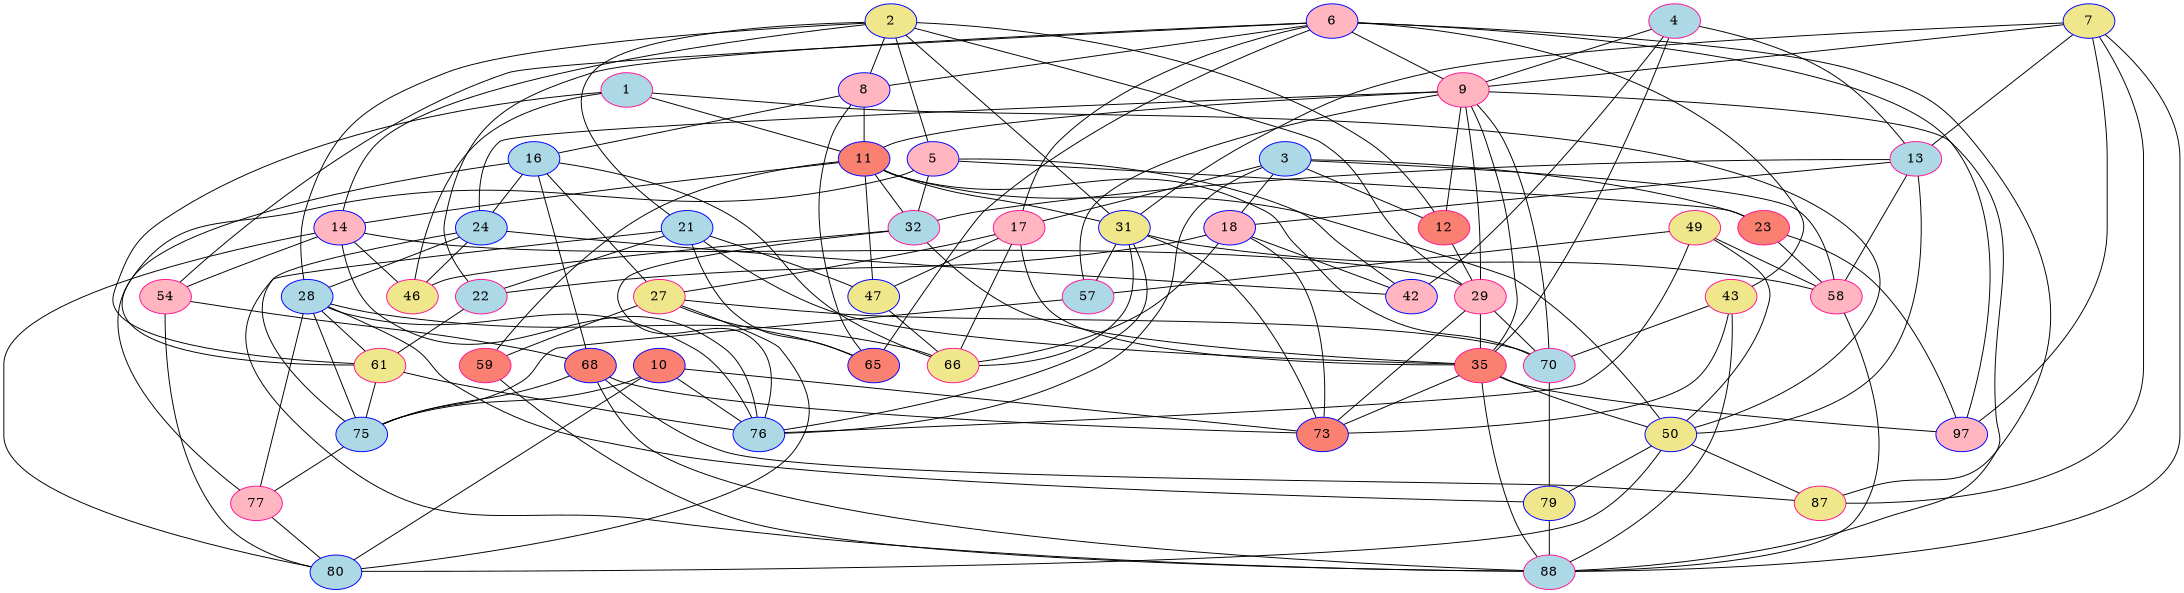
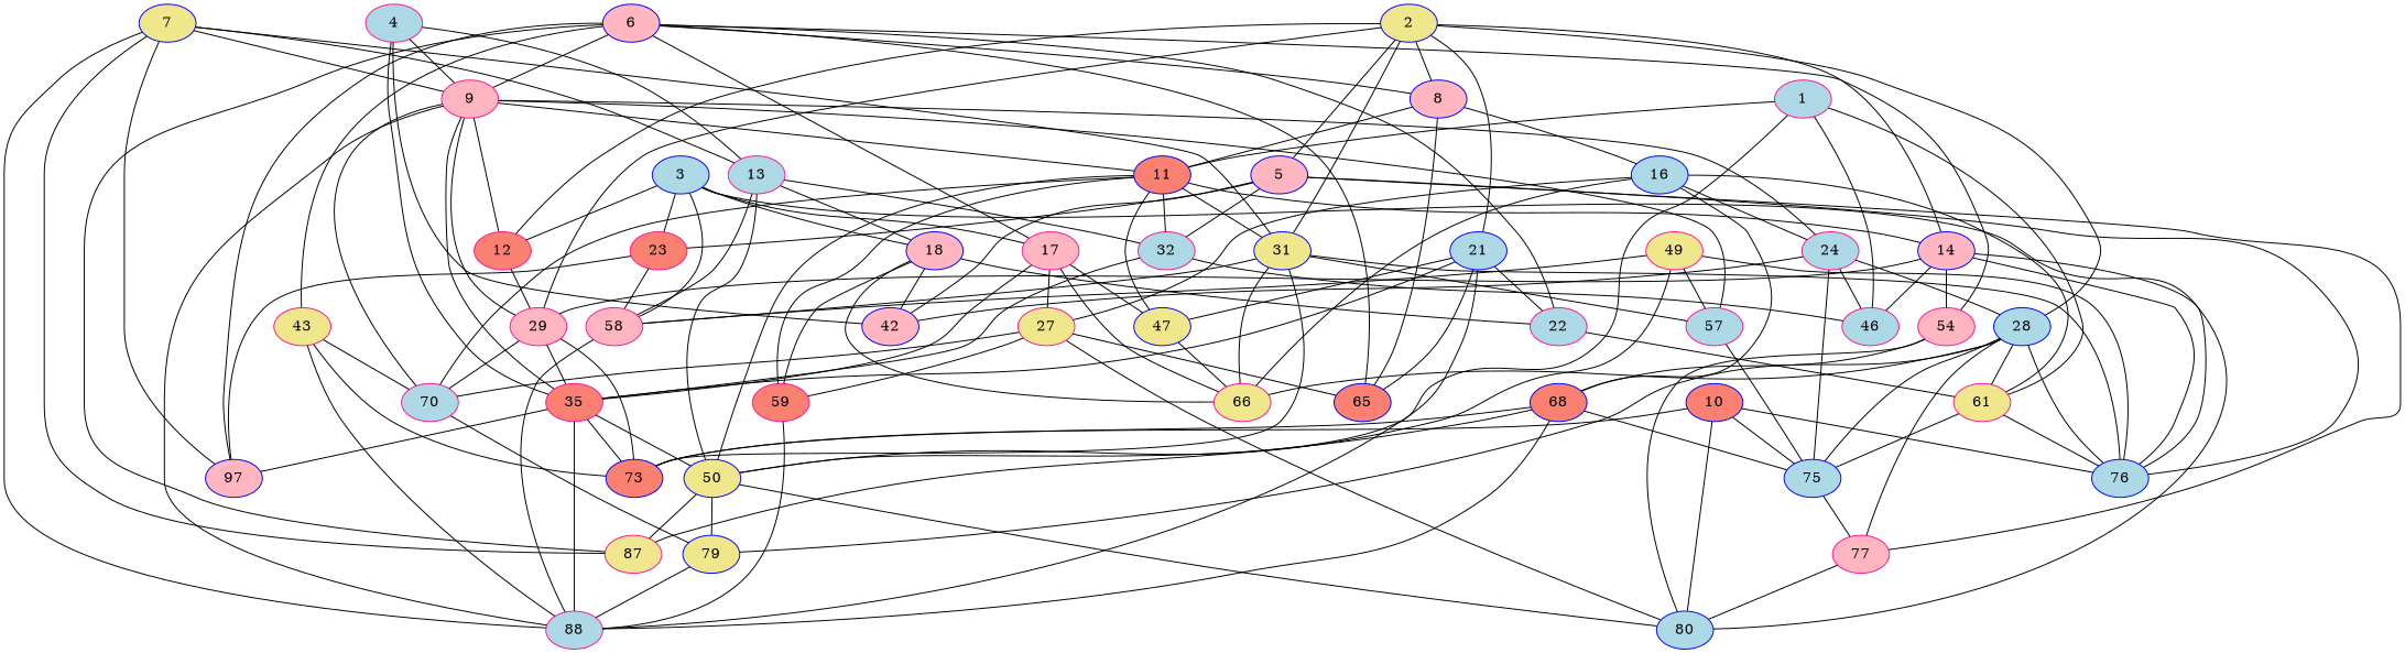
  graph {
    node [color=deeppink fillcolor=lightblue style=filled]
    11 [color=blue fillcolor=salmon super="+91+15"]
    50 [color=blue fillcolor=khaki super="+55"]
    14 [color=blue fillcolor=lightpink super="+100+86"]
    31 [color=blue fillcolor=khaki super="+36"]
    32 [super="+48"]
    70 [super="+72"]
    47 [color=blue fillcolor=khaki]
    59 [fillcolor=salmon]
    1
-   46 [fillcolor=khaki]
+   46
    n11 [fillcolor=khaki label=61 super="+93"]
    87 [fillcolor=khaki]
    80 [color=blue super="+84"]
    79 [color=blue fillcolor=khaki]
    76 [color=blue super="+85"]
    75 [color=blue super="+89"]
    2 [color=blue fillcolor=khaki super="+25+63+20"]
    5 [color=blue fillcolor=lightpink super="+83"]
    8 [color=blue fillcolor=lightpink super="+30"]
    12 [fillcolor=salmon]
    21 [color=blue super="+64"]
    28 [color=blue super="+52+62"]
    29 [fillcolor=lightpink super="+81"]
    23 [fillcolor=salmon]
    42 [color=blue fillcolor=lightpink]
    77 [fillcolor=lightpink]
    65 [color=blue fillcolor=salmon]
    16 [color=blue super="+40"]
    54 [fillcolor=lightpink]
    35 [fillcolor=salmon super="+38+53"]
    22
    88 [super="+94"]
    66 [fillcolor=khaki super="+95"]
    73 [color=blue fillcolor=salmon super="+98"]
    58 [fillcolor=lightpink super="+69"]
    57
    3 [color=blue super="+26"]
    17 [fillcolor=lightpink super="+71"]
    18 [color=blue fillcolor=lightpink super="+103"]
    27 [fillcolor=khaki super="+44"]
    97 [color=blue fillcolor=lightpink]
    9 [fillcolor=lightpink super="+39+41+37+56"]
-   24 [color=blue super="+33"]
+   24 [super="+33"]
    4
    13 [super="+61"]
    6 [color=blue fillcolor=lightpink super="+60+19"]
    43 [fillcolor=khaki]
    68 [color=blue fillcolor=salmon super="+96"]
    7 [color=blue fillcolor=khaki super="+34"]
    10 [color=blue fillcolor=salmon]
    49 [fillcolor=khaki]
    11 -- 50
    11 -- 14 [weight=2]
    11 -- 31
    11 -- 32 [weight=2]
    11 -- 70
    11 -- 47
    11 -- 59
    50 -- 87
    50 -- 80
    50 -- 79
    14 -- 46
    14 -- 80
    14 -- 76
    14 -- 29
    14 -- 54
    31 -- 76
    31 -- 66
    31 -- 73
    31 -- 58
    31 -- 57
    32 -- 46
    32 -- 35
    70 -- 79
    47 -- 66
    59 -- 88
    1 -- 11
    1 -- 50
    1 -- 46
    1 -- n11
    n11 -- 76
    n11 -- 75
    79 -- 88
    75 -- 77
    2 -- 14
    2 -- 31
    2 -- 5
    2 -- 8
    2 -- 12
    2 -- 21
    2 -- 28
    2 -- 29
    5 -- 32
-   32 -- 76
+   5 -- 76
    5 -- 23
    5 -- 42
    5 -- 77
    8 -- 11
    8 -- 65
    8 -- 16
    12 -- 29
    21 -- 47
    21 -- 65
    21 -- 35
    21 -- 22
    21 -- 88
    28 -- n11
    28 -- 79
    28 -- 76
    28 -- 75
    28 -- 77
    28 -- 66
    29 -- 70
    29 -- 35
    29 -- 73
    23 -- 58
    23 -- 97
    77 -- 80
    16 -- n11
    16 -- 66
    16 -- 27
    16 -- 24
    16 -- 68
    54 -- 80
    54 -- 68
    35 -- 50
    35 -- 88
    35 -- 73
    35 -- 97
    22 -- n11
    58 -- 88
    57 -- 75
    3 -- 76
    3 -- 12
    3 -- 23
    3 -- 58
    3 -- 17
    3 -- 18
    17 -- 47
    17 -- 35
    17 -- 66
    17 -- 27
-   18 -- 73
+   18 -- 59
    18 -- 42
    18 -- 22
    18 -- 66
    27 -- 70
    27 -- 59
    27 -- 80
    27 -- 65
    9 -- 11
    9 -- 70
    9 -- 12
    9 -- 29
    9 -- 35
    9 -- 88
    9 -- 57
    9 -- 24
    24 -- 46
    24 -- 75
    24 -- 28
    24 -- 42
    4 -- 42
    4 -- 35
    4 -- 9
    4 -- 13
    13 -- 50
    13 -- 32
    13 -- 58
    13 -- 18
    6 -- 87
    6 -- 8
    6 -- 65
    6 -- 54
    6 -- 22
    6 -- 17
    6 -- 97
    6 -- 9 [weight=2]
    6 -- 43
    43 -- 70
    43 -- 88
    43 -- 73
    68 -- 87
    68 -- 75
    68 -- 88
    68 -- 73
    7 -- 31
    7 -- 87
    7 -- 88
    7 -- 97
    7 -- 9
    7 -- 13
    10 -- 80
    10 -- 76
    10 -- 75
    10 -- 73
    49 -- 50
    49 -- 76
    49 -- 58
    49 -- 57
  }
